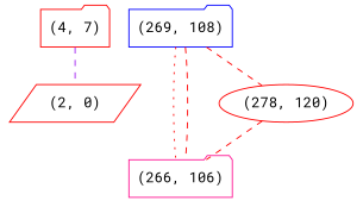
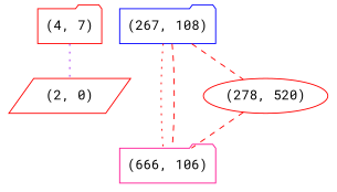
  graph {
    fontname="Roboto Mono"
    node [color=red fontname="Roboto Mono" shape=folder]
    edge [color=red fontname="Roboto Mono" style=dashed weight=1]
    n1 [label="(2, 0)" shape=parallelogram]
    "(4, 7)"
-   "(266, 106)" [color=deeppink]
-   "(267, 108)" [color=blue label="(269, 108)"]
-   "(278, 120)" [shape=ellipse]
-   "(4, 7)" -- n1 [color=purple weight=4]
+   "(266, 106)" [color=deeppink label="(666, 106)"]
+   "(267, 108)" [color=blue]
+   "(278, 120)" [shape=ellipse label="(278, 520)"]
+   "(4, 7)" -- n1 [color=purple style=dotted weight=4]
    "(267, 108)" -- "(266, 106)" [style=dotted]
    "(267, 108)" -- "(266, 106)"
    "(267, 108)" -- "(278, 120)"
    "(278, 120)" -- "(266, 106)"
  }
